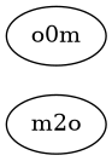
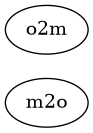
  digraph {
    rankdir=LR
    m2o
-   o2m [label=o0m]
+   o2m
  }
